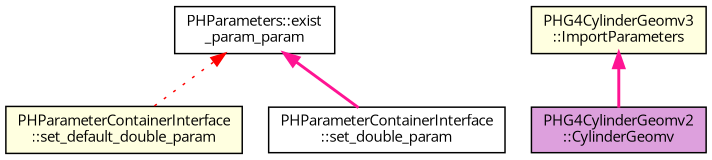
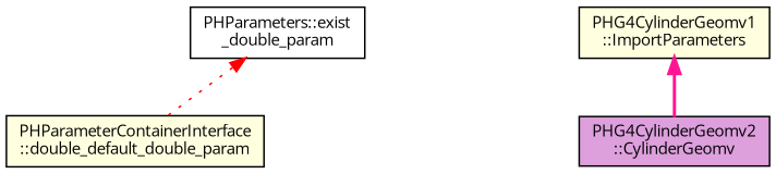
  digraph {
    fontname="Open Sans"
    rankdir=TB
    node [color=black fillcolor=white fontname="Open Sans" fontsize=10 shape=record style=filled]
    edge [color=deeppink dir=back fontname="Open Sans" fontsize=10 labelfontname=FreeSans labelfontsize=10 style=bold]
-   n1 [fontcolor=black height=0.2 label="PHParameters::exist\l_param_param" width=0.4]
-   n2 [fillcolor=lightyellow height=0.2 label="PHParameterContainerInterface\l::set_default_double_param" width=0.4]
-   n3 [height=0.2 label="PHParameterContainerInterface\l::set_double_param" width=0.4]
-   n4 [fillcolor=lightyellow height=0.2 label="PHG4CylinderGeomv3\l::ImportParameters" width=0.4]
+   n1 [fontcolor=black height=0.2 label="PHParameters::exist\l_double_param" width=0.4]
+   n2 [fillcolor=lightyellow height=0.2 label="PHParameterContainerInterface\l::double_default_double_param" width=0.4]
+   n4 [fillcolor=lightyellow height=0.2 label="PHG4CylinderGeomv1\l::ImportParameters" width=0.4]
    n5 [fillcolor=plum height=0.2 label="PHG4CylinderGeomv2\l::CylinderGeomv" width=0.4]
    n1 -> n2 [color=red style=dotted]
-   n1 -> n3
    n4 -> n5
  }
